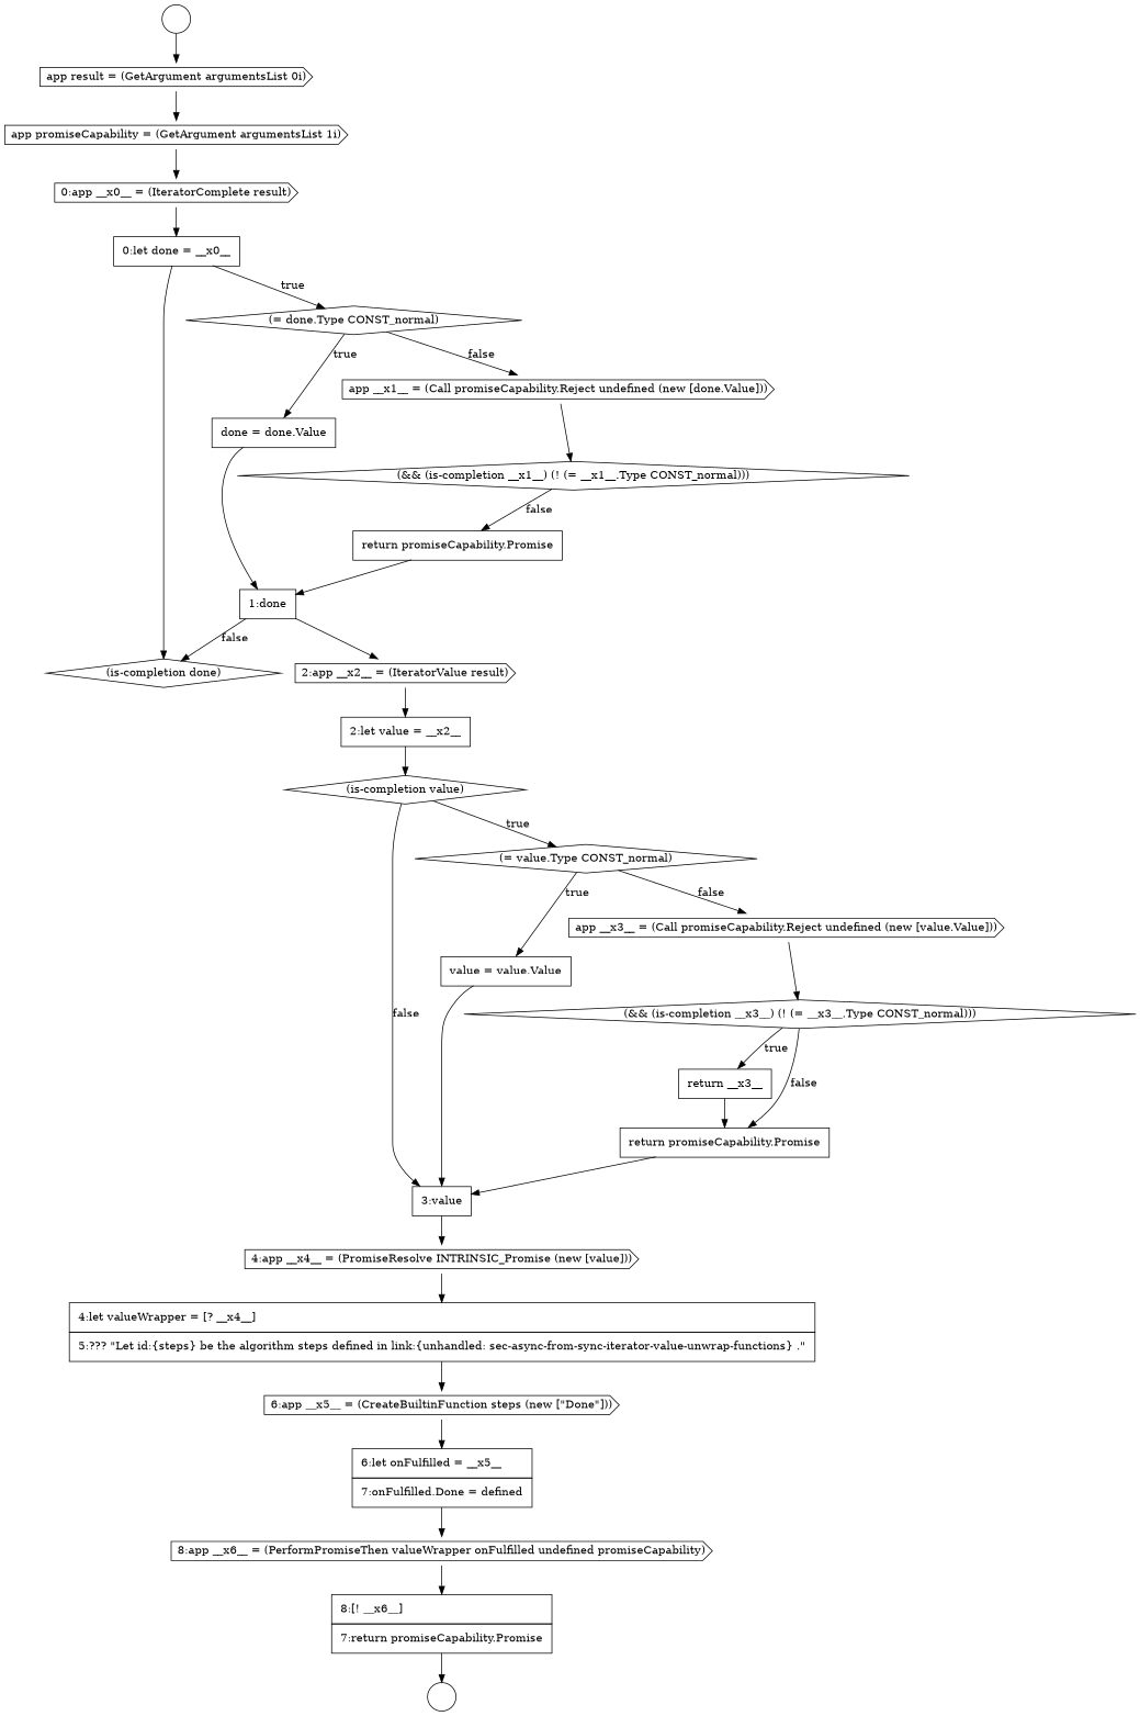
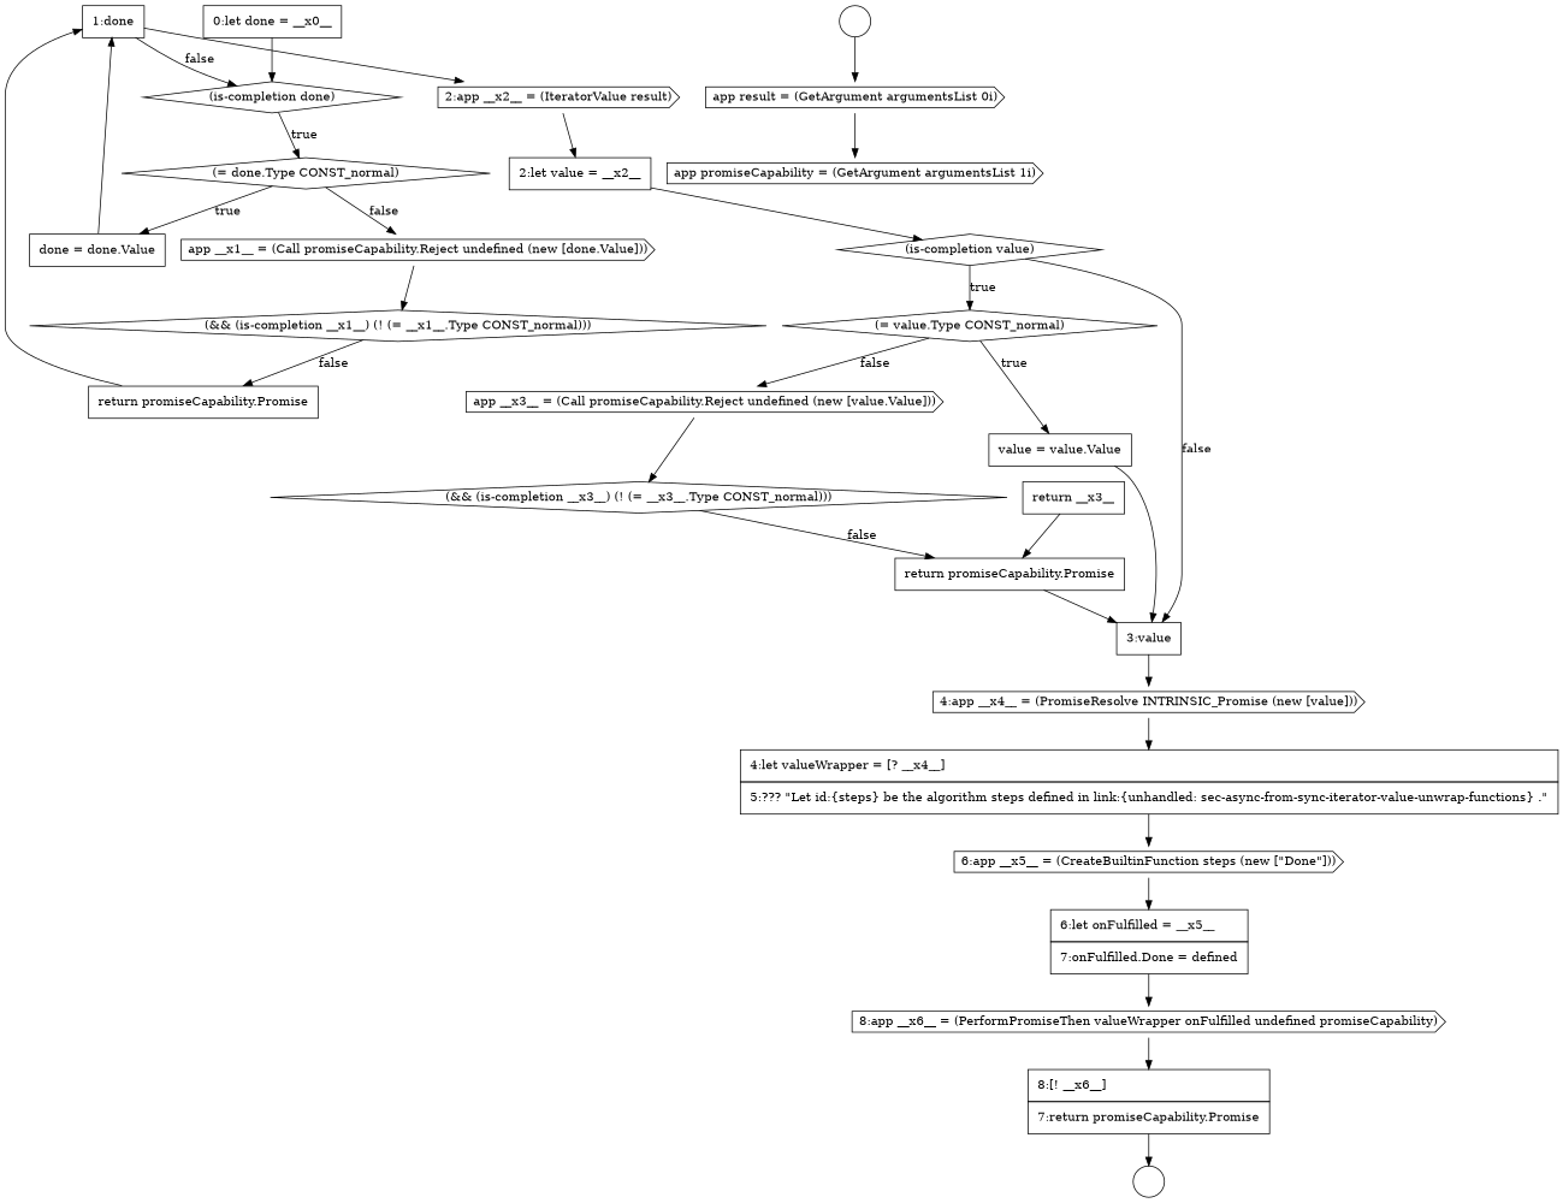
  digraph {
    node [color=black fillcolor=white shape=none style=filled]
    edge [color=black]
    n1 [label=<<font color="black">     <table border="0" cellborder="1" cellspacing="0" cellpadding="10">       <tr><td align="left">8:[! __x6__]</td></tr>       <tr><td align="left">7:return promiseCapability.Promise</td></tr>     </table>   </font>> margin=0]
    n2 [label=" " shape=circle]
    n3 [label=<<font color="black">     <table border="0" cellborder="1" cellspacing="0" cellpadding="10">       <tr><td align="left">done = done.Value</td></tr>     </table>   </font>> margin=0]
    n4 [label=<<font color="black">     <table border="0" cellborder="1" cellspacing="0" cellpadding="10">       <tr><td align="left">1:done</td></tr>     </table>   </font>> margin=0]
    n5 [label=<<font color="black">2:app __x2__ = (IteratorValue result)</font>> shape=cds]
    n6 [label=<<font color="black">(is-completion done)</font>> shape=diamond]
    n7 [label=<<font color="black">     <table border="0" cellborder="1" cellspacing="0" cellpadding="10">       <tr><td align="left">2:let value = __x2__</td></tr>     </table>   </font>> margin=0]
-   n8 [label=<<font color="black">0:app __x0__ = (IteratorComplete result)</font>> shape=cds]
    n9 [label=<<font color="black">     <table border="0" cellborder="1" cellspacing="0" cellpadding="10">       <tr><td align="left">0:let done = __x0__</td></tr>     </table>   </font>> margin=0]
    n10 [label=<<font color="black">     <table border="0" cellborder="1" cellspacing="0" cellpadding="10">       <tr><td align="left">value = value.Value</td></tr>     </table>   </font>> margin=0]
    n11 [label=<<font color="black">     <table border="0" cellborder="1" cellspacing="0" cellpadding="10">       <tr><td align="left">3:value</td></tr>     </table>   </font>> margin=0]
    n12 [label=<<font color="black">4:app __x4__ = (PromiseResolve INTRINSIC_Promise (new [value]))</font>> shape=cds]
    n13 [label=<<font color="black">(= done.Type CONST_normal)</font>> shape=diamond]
    n14 [label=<<font color="black">app __x1__ = (Call promiseCapability.Reject undefined (new [done.Value]))</font>> shape=cds]
    n15 [label=<<font color="black">(&amp;&amp; (is-completion __x1__) (! (= __x1__.Type CONST_normal)))</font>> shape=diamond]
    n16 [label=<<font color="black">     <table border="0" cellborder="1" cellspacing="0" cellpadding="10">       <tr><td align="left">return __x3__</td></tr>     </table>   </font>> margin=0]
    n17 [label=<<font color="black">     <table border="0" cellborder="1" cellspacing="0" cellpadding="10">       <tr><td align="left">return promiseCapability.Promise</td></tr>     </table>   </font>> margin=0]
    n18 [label=<<font color="black">(is-completion value)</font>> shape=diamond]
    n19 [label=<<font color="black">(= value.Type CONST_normal)</font>> shape=diamond]
    n20 [label=<<font color="black">app __x3__ = (Call promiseCapability.Reject undefined (new [value.Value]))</font>> shape=cds]
    n21 [label=" " shape=circle]
    n22 [label=<<font color="black">app result = (GetArgument argumentsList 0i)</font>> shape=cds]
    n23 [label=<<font color="black">app promiseCapability = (GetArgument argumentsList 1i)</font>> shape=cds]
    n24 [label=<<font color="black">(&amp;&amp; (is-completion __x3__) (! (= __x3__.Type CONST_normal)))</font>> shape=diamond]
    n25 [label=<<font color="black">     <table border="0" cellborder="1" cellspacing="0" cellpadding="10">       <tr><td align="left">return promiseCapability.Promise</td></tr>     </table>   </font>> margin=0]
    n26 [label=<<font color="black">     <table border="0" cellborder="1" cellspacing="0" cellpadding="10">       <tr><td align="left">4:let valueWrapper = [? __x4__]</td></tr>       <tr><td align="left">5:??? &quot;Let id:{steps} be the algorithm steps defined in link:{unhandled: sec-async-from-sync-iterator-value-unwrap-functions} .&quot;</td></tr>     </table>   </font>> margin=0]
    n27 [label=<<font color="black">6:app __x5__ = (CreateBuiltinFunction steps (new [&quot;Done&quot;]))</font>> shape=cds]
    n28 [label=<<font color="black">     <table border="0" cellborder="1" cellspacing="0" cellpadding="10">       <tr><td align="left">6:let onFulfilled = __x5__</td></tr>       <tr><td align="left">7:onFulfilled.Done = defined</td></tr>     </table>   </font>> margin=0]
    n29 [label=<<font color="black">8:app __x6__ = (PerformPromiseThen valueWrapper onFulfilled undefined promiseCapability)</font>> shape=cds]
    n1 -> n2
    n3 -> n4
    n4 -> n5
    n4 -> n6 [label=<<font color="black">false</font>>]
    n5 -> n7
-   n9 -> n13 [label=<<font color="black">true</font>>]
+   n6 -> n13 [label=<<font color="black">true</font>>]
    n7 -> n18
-   n8 -> n9
    n9 -> n6
    n10 -> n11
    n11 -> n12
    n12 -> n26
    n13 -> n3 [label=<<font color="black">true</font>>]
    n13 -> n14 [label=<<font color="black">false</font>>]
    n14 -> n15
    n15 -> n25 [label=<<font color="black">false</font>>]
    n16 -> n17
    n17 -> n11
    n18 -> n11 [label=<<font color="black">false</font>>]
    n18 -> n19 [label=<<font color="black">true</font>>]
    n19 -> n10 [label=<<font color="black">true</font>>]
    n19 -> n20 [label=<<font color="black">false</font>>]
    n20 -> n24
    n21 -> n22
    n22 -> n23
-   n23 -> n8
-   n24 -> n16 [label=<<font color="black">true</font>>]
    n24 -> n17 [label=<<font color="black">false</font>>]
    n25 -> n4
    n26 -> n27
    n27 -> n28
    n28 -> n29
    n29 -> n1
  }
